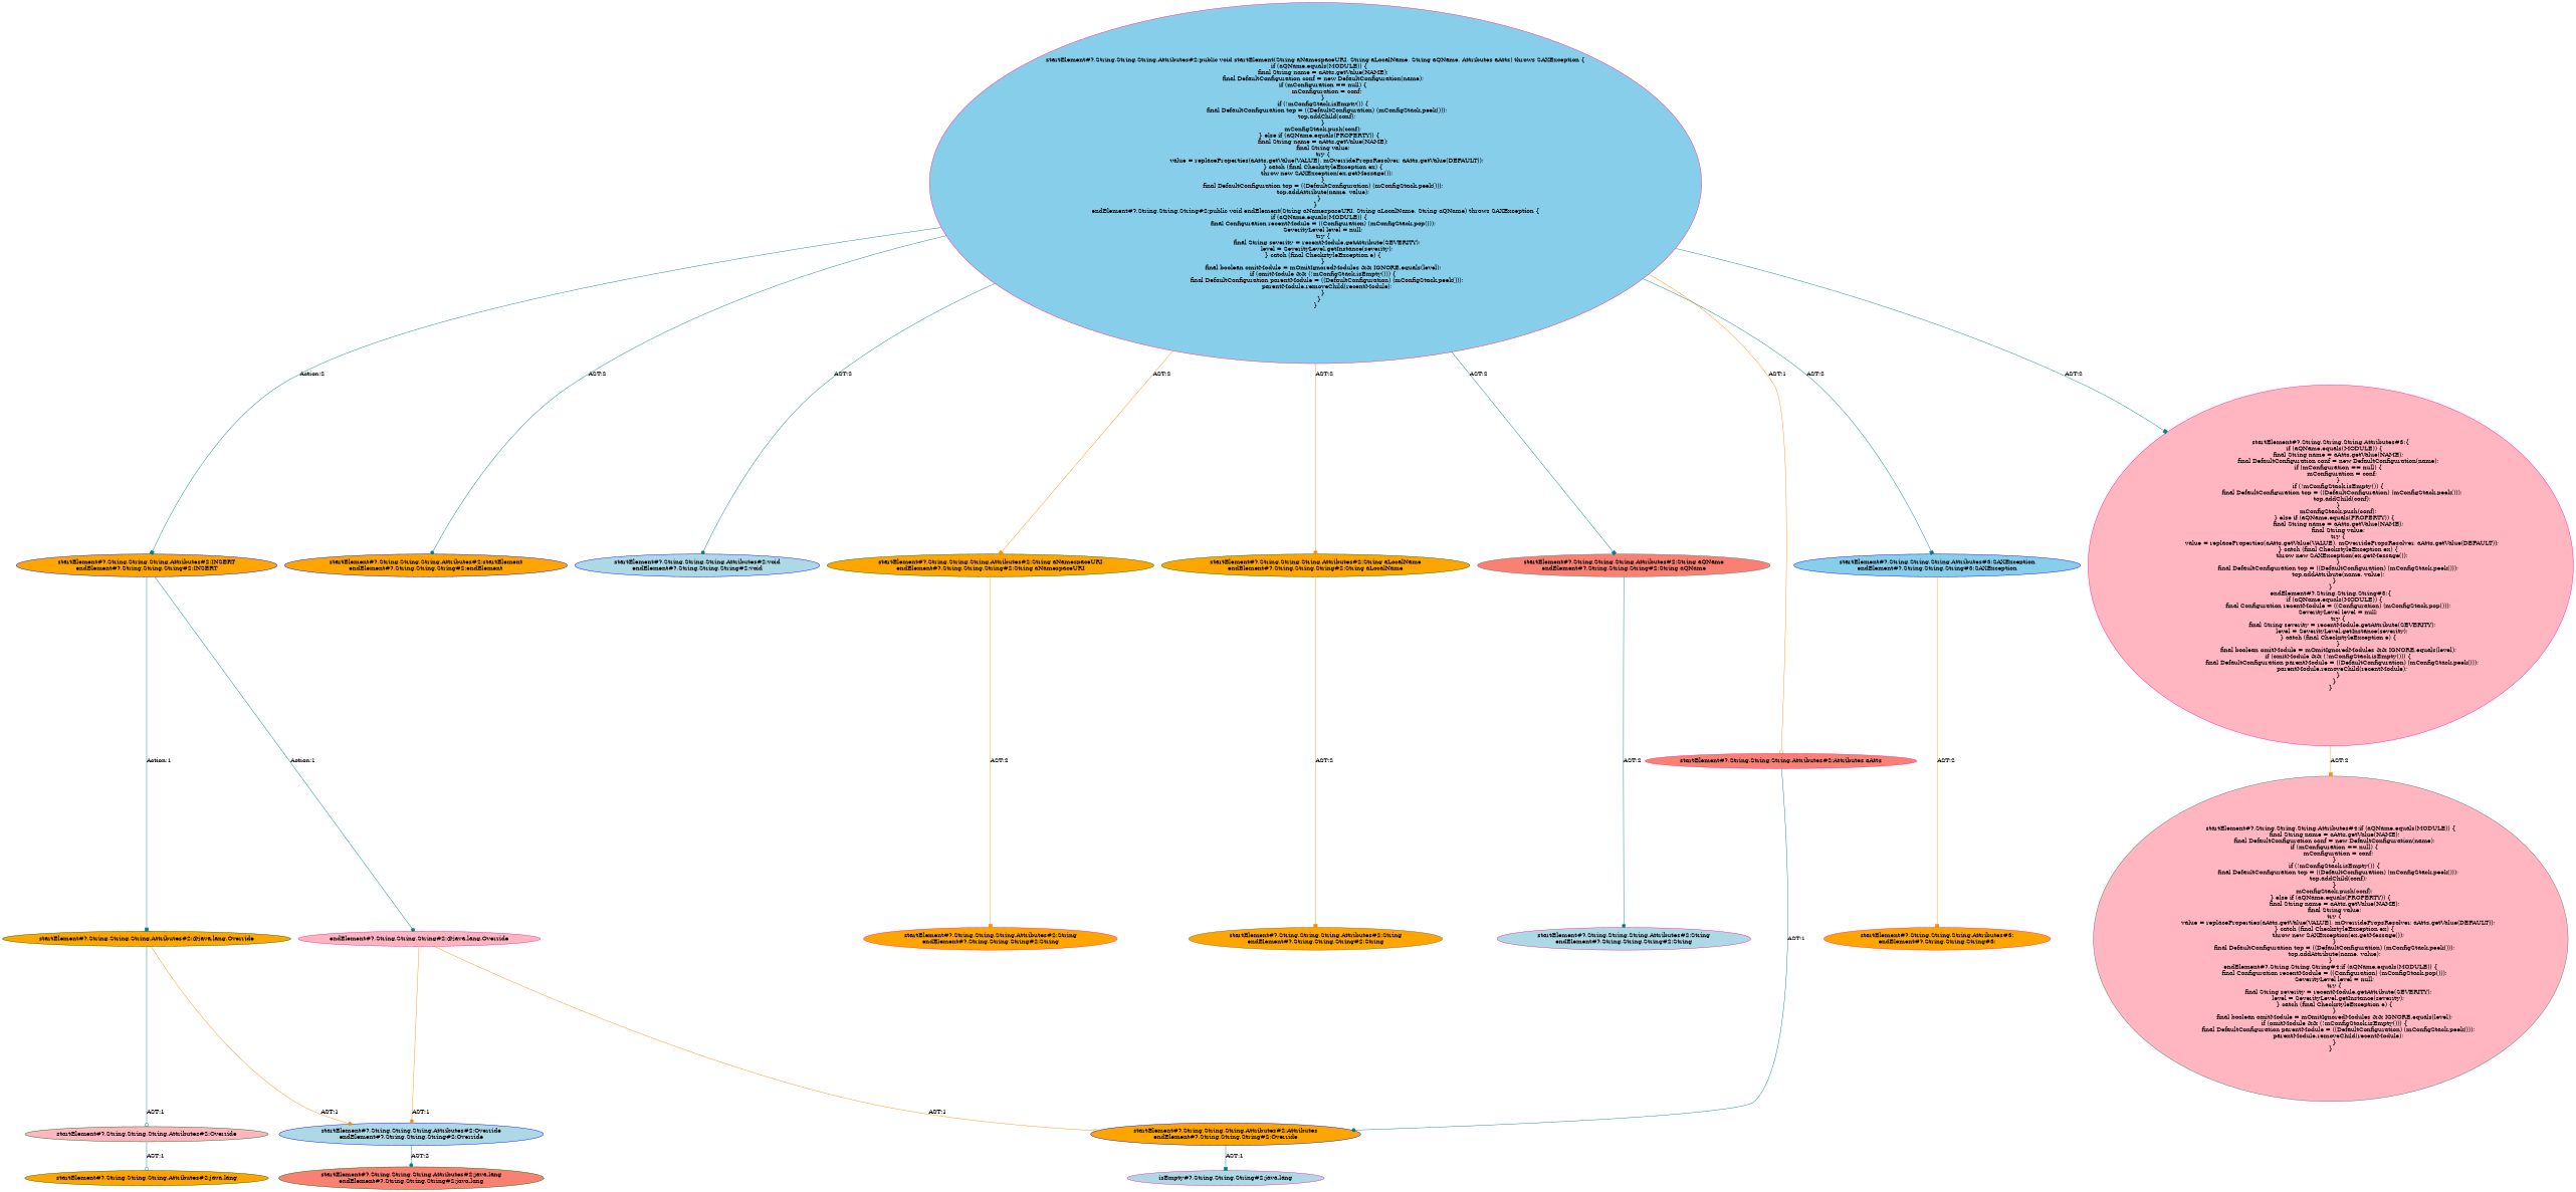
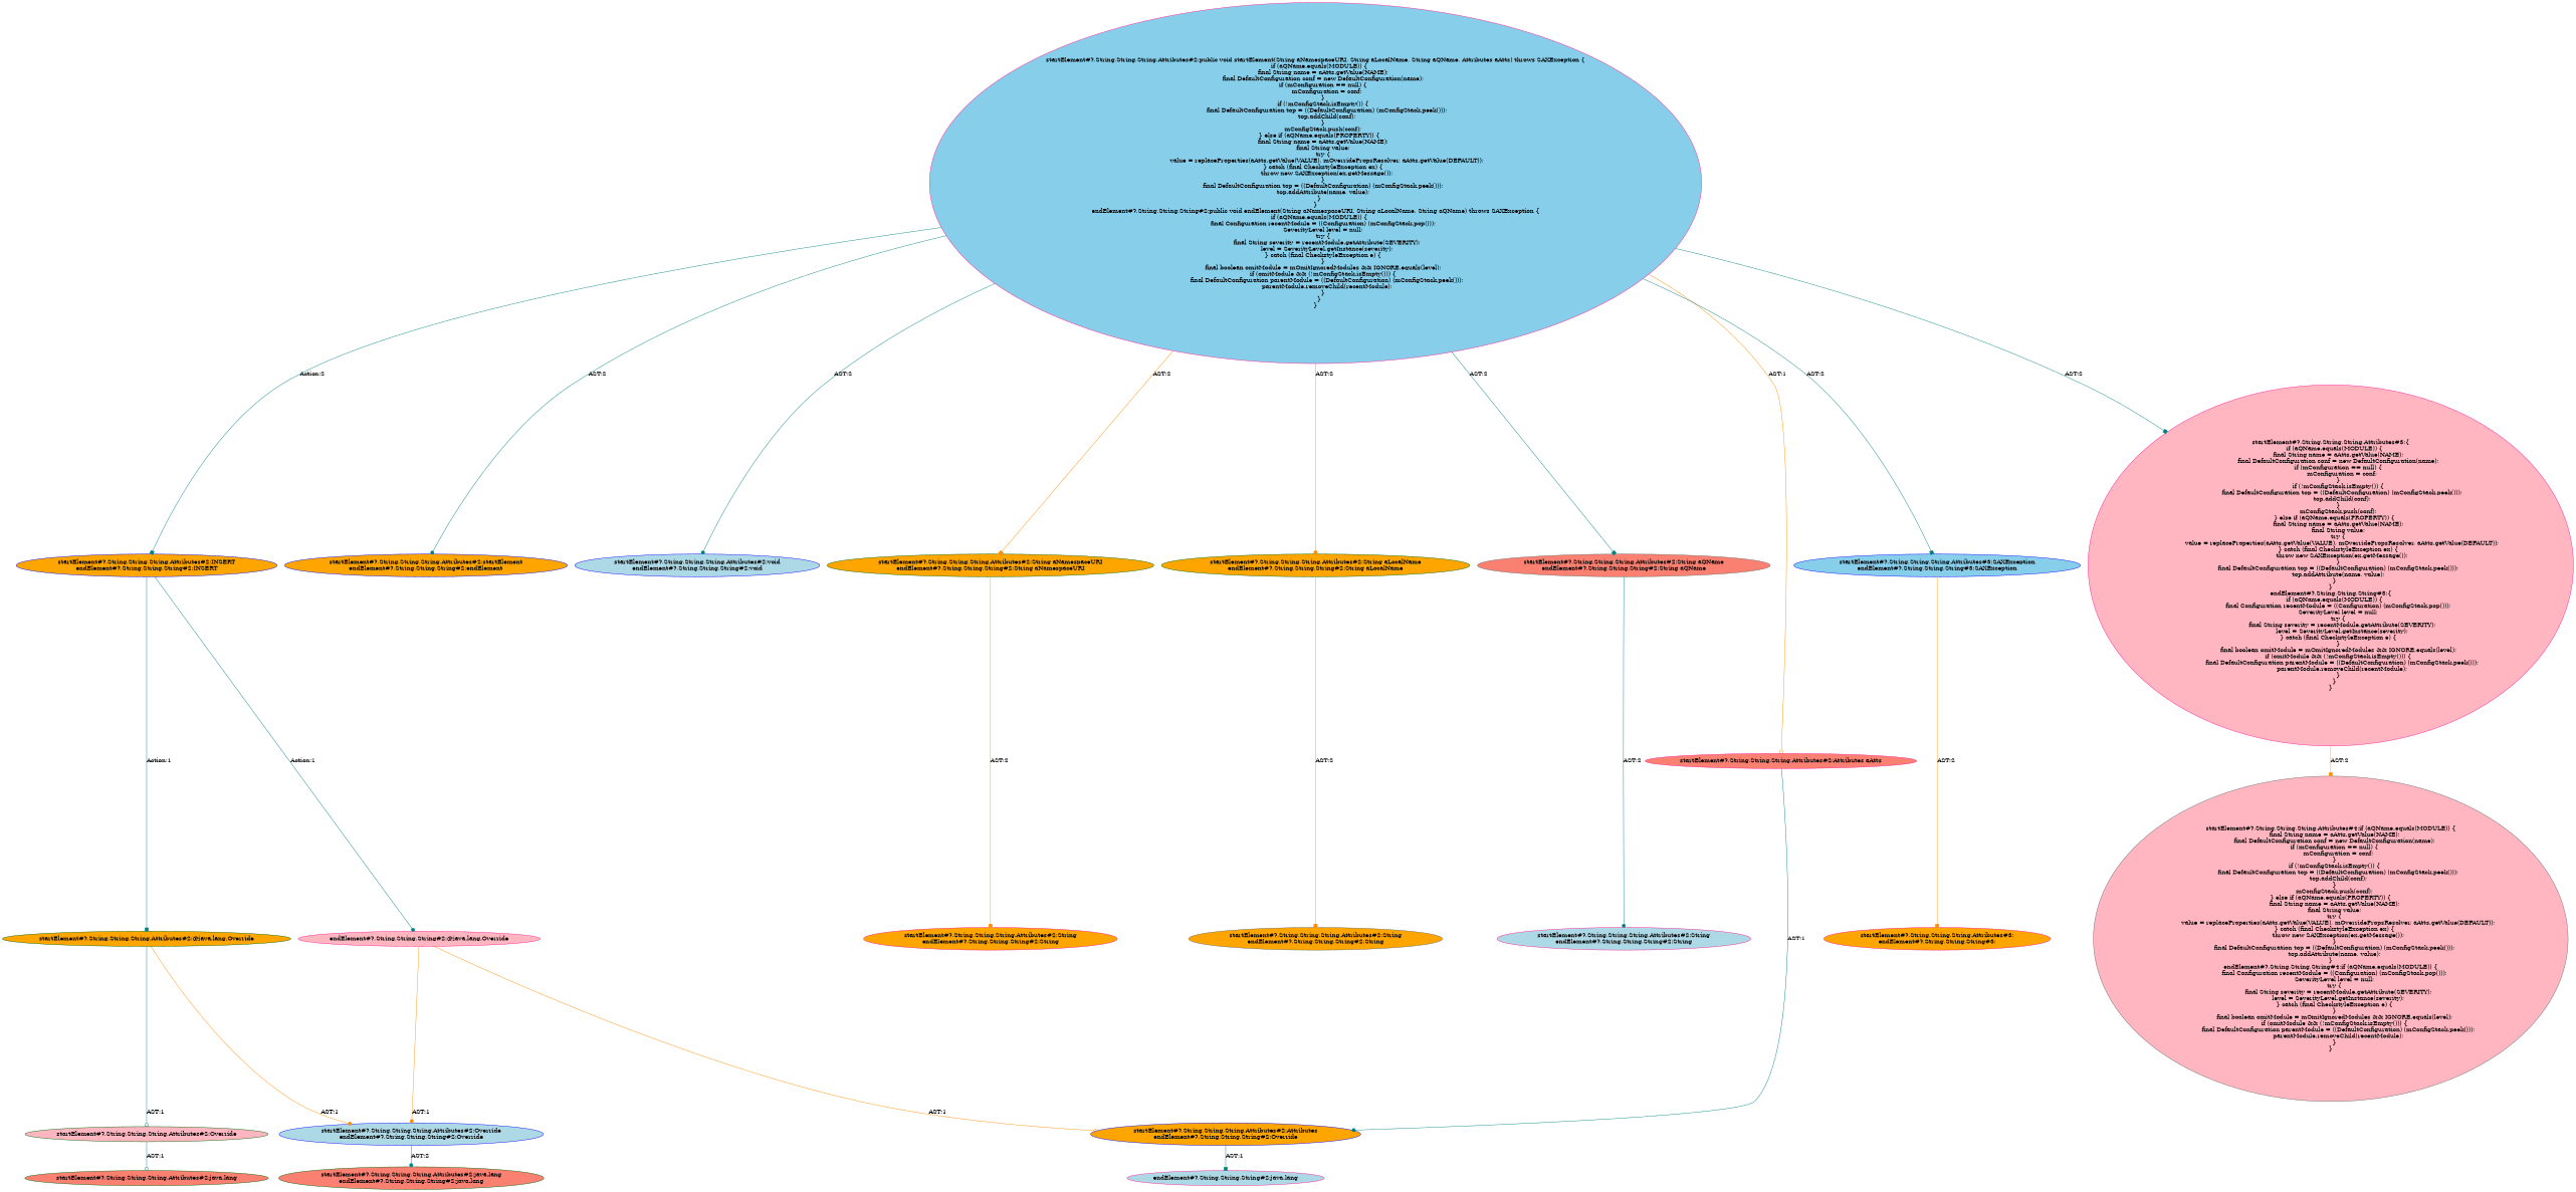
  digraph {
    node [color=deeppink fillcolor=orange shape=ellipse style=filled]
    edge [arrowhead=box color=teal]
    n1 [color=blue label="startElement#?,String,String,String,Attributes#2:INSERT\nendElement#?,String,String,String#2:INSERT"]
    n2 [color=darkgreen label="startElement#?,String,String,String,Attributes#2:@java.lang.Override"]
    n3 [fillcolor=lightpink label="endElement#?,String,String,String#2:@java.lang.Override"]
    n4 [color=blue fillcolor=lightblue label="startElement#?,String,String,String,Attributes#2:Override\nendElement#?,String,String,String#2:Override"]
    n5 [color=darkgreen fillcolor=lightpink label="startElement#?,String,String,String,Attributes#2:Override"]
    n6 [color=blue label="startElement#?,String,String,String,Attributes#2:Attributes\nendElement#?,String,String,String#2:Override"]
    n7 [fillcolor=skyblue label="startElement#?,String,String,String,Attributes#2:public void startElement(String aNamespaceURI, String aLocalName, String aQName, Attributes aAtts) throws SAXException \{\n    if (aQName.equals(MODULE)) \{\n        final String name = aAtts.getValue(NAME);\n        final DefaultConfiguration conf = new DefaultConfiguration(name);\n        if (mConfiguration == null) \{\n            mConfiguration = conf;\n        \}\n        if (!mConfigStack.isEmpty()) \{\n            final DefaultConfiguration top = ((DefaultConfiguration) (mConfigStack.peek()));\n            top.addChild(conf);\n        \}\n        mConfigStack.push(conf);\n    \} else if (aQName.equals(PROPERTY)) \{\n        final String name = aAtts.getValue(NAME);\n        final String value;\n        try \{\n            value = replaceProperties(aAtts.getValue(VALUE), mOverridePropsResolver, aAtts.getValue(DEFAULT));\n        \} catch (final CheckstyleException ex) \{\n            throw new SAXException(ex.getMessage());\n        \}\n        final DefaultConfiguration top = ((DefaultConfiguration) (mConfigStack.peek()));\n        top.addAttribute(name, value);\n    \}\n\}\nendElement#?,String,String,String#2:public void endElement(String aNamespaceURI, String aLocalName, String aQName) throws SAXException \{\n    if (aQName.equals(MODULE)) \{\n        final Configuration recentModule = ((Configuration) (mConfigStack.pop()));\n        SeverityLevel level = null;\n        try \{\n            final String severity = recentModule.getAttribute(SEVERITY);\n            level = SeverityLevel.getInstance(severity);\n        \} catch (final CheckstyleException e) \{\n        \}\n        final boolean omitModule = mOmitIgnoredModules && IGNORE.equals(level);\n        if (omitModule && (!mConfigStack.isEmpty())) \{\n            final DefaultConfiguration parentModule = ((DefaultConfiguration) (mConfigStack.peek()));\n            parentModule.removeChild(recentModule);\n        \}\n    \}\n\}"]
    n8 [color=blue label="startElement#?,String,String,String,Attributes#2:startElement\nendElement#?,String,String,String#2:endElement"]
    n9 [color=blue fillcolor=lightblue label="startElement#?,String,String,String,Attributes#2:void\nendElement#?,String,String,String#2:void"]
    n10 [color=darkgreen label="startElement#?,String,String,String,Attributes#2:String aNamespaceURI\nendElement#?,String,String,String#2:String aNamespaceURI"]
    n11 [color=darkgreen label="startElement#?,String,String,String,Attributes#2:String aLocalName\nendElement#?,String,String,String#2:String aLocalName"]
    n12 [color=gray40 fillcolor=salmon label="startElement#?,String,String,String,Attributes#2:String aQName\nendElement#?,String,String,String#2:String aQName"]
    n13 [fillcolor=salmon label="startElement#?,String,String,String,Attributes#2:Attributes aAtts"]
    n14 [color=blue fillcolor=skyblue label="startElement#?,String,String,String,Attributes#3:SAXException\nendElement#?,String,String,String#3:SAXException"]
    n15 [fillcolor=lightpink label="startElement#?,String,String,String,Attributes#3:\{\n    if (aQName.equals(MODULE)) \{\n        final String name = aAtts.getValue(NAME);\n        final DefaultConfiguration conf = new DefaultConfiguration(name);\n        if (mConfiguration == null) \{\n            mConfiguration = conf;\n        \}\n        if (!mConfigStack.isEmpty()) \{\n            final DefaultConfiguration top = ((DefaultConfiguration) (mConfigStack.peek()));\n            top.addChild(conf);\n        \}\n        mConfigStack.push(conf);\n    \} else if (aQName.equals(PROPERTY)) \{\n        final String name = aAtts.getValue(NAME);\n        final String value;\n        try \{\n            value = replaceProperties(aAtts.getValue(VALUE), mOverridePropsResolver, aAtts.getValue(DEFAULT));\n        \} catch (final CheckstyleException ex) \{\n            throw new SAXException(ex.getMessage());\n        \}\n        final DefaultConfiguration top = ((DefaultConfiguration) (mConfigStack.peek()));\n        top.addAttribute(name, value);\n    \}\n\}\nendElement#?,String,String,String#3:\{\n    if (aQName.equals(MODULE)) \{\n        final Configuration recentModule = ((Configuration) (mConfigStack.pop()));\n        SeverityLevel level = null;\n        try \{\n            final String severity = recentModule.getAttribute(SEVERITY);\n            level = SeverityLevel.getInstance(severity);\n        \} catch (final CheckstyleException e) \{\n        \}\n        final boolean omitModule = mOmitIgnoredModules && IGNORE.equals(level);\n        if (omitModule && (!mConfigStack.isEmpty())) \{\n            final DefaultConfiguration parentModule = ((DefaultConfiguration) (mConfigStack.peek()));\n            parentModule.removeChild(recentModule);\n        \}\n    \}\n\}"]
    n16 [label="startElement#?,String,String,String,Attributes#2:String\nendElement#?,String,String,String#2:String"]
    n17 [color=gray40 label="startElement#?,String,String,String,Attributes#2:String\nendElement#?,String,String,String#2:String"]
    n18 [fillcolor=lightblue label="startElement#?,String,String,String,Attributes#2:String\nendElement#?,String,String,String#2:String"]
    n19 [label="startElement#?,String,String,String,Attributes#3:\nendElement#?,String,String,String#3:"]
    n20 [color=gray40 fillcolor=lightpink label="startElement#?,String,String,String,Attributes#4:if (aQName.equals(MODULE)) \{\n    final String name = aAtts.getValue(NAME);\n    final DefaultConfiguration conf = new DefaultConfiguration(name);\n    if (mConfiguration == null) \{\n        mConfiguration = conf;\n    \}\n    if (!mConfigStack.isEmpty()) \{\n        final DefaultConfiguration top = ((DefaultConfiguration) (mConfigStack.peek()));\n        top.addChild(conf);\n    \}\n    mConfigStack.push(conf);\n\} else if (aQName.equals(PROPERTY)) \{\n    final String name = aAtts.getValue(NAME);\n    final String value;\n    try \{\n        value = replaceProperties(aAtts.getValue(VALUE), mOverridePropsResolver, aAtts.getValue(DEFAULT));\n    \} catch (final CheckstyleException ex) \{\n        throw new SAXException(ex.getMessage());\n    \}\n    final DefaultConfiguration top = ((DefaultConfiguration) (mConfigStack.peek()));\n    top.addAttribute(name, value);\n\}\nendElement#?,String,String,String#4:if (aQName.equals(MODULE)) \{\n    final Configuration recentModule = ((Configuration) (mConfigStack.pop()));\n    SeverityLevel level = null;\n    try \{\n        final String severity = recentModule.getAttribute(SEVERITY);\n        level = SeverityLevel.getInstance(severity);\n    \} catch (final CheckstyleException e) \{\n    \}\n    final boolean omitModule = mOmitIgnoredModules && IGNORE.equals(level);\n    if (omitModule && (!mConfigStack.isEmpty())) \{\n        final DefaultConfiguration parentModule = ((DefaultConfiguration) (mConfigStack.peek()));\n        parentModule.removeChild(recentModule);\n    \}\n\}"]
-   n21 [fillcolor=lightblue label="isEmpty#?,String,String,String#2:java.lang"]
+   n21 [fillcolor=lightblue label="endElement#?,String,String,String#2:java.lang"]
    n22 [color=darkgreen fillcolor=salmon label="startElement#?,String,String,String,Attributes#2:java.lang\nendElement#?,String,String,String#2:java.lang"]
-   n23 [color=darkgreen label="startElement#?,String,String,String,Attributes#2:java.lang"]
+   n23 [color=darkgreen fillcolor=salmon label="startElement#?,String,String,String,Attributes#2:java.lang"]
    n1 -> n2 [label="Action:1"]
    n1 -> n3 [arrowhead=dot label="Action:1"]
    n2 -> n4 [arrowhead=dot color=darkorange label="AST:1"]
    n2 -> n5 [arrowhead=odot label="AST:1"]
    n3 -> n4 [arrowhead=dot color=darkorange label="AST:1"]
    n3 -> n6 [arrowhead=odot color=darkorange label="AST:1"]
    n4 -> n22 [arrowhead=dot label="AST:2"]
    n5 -> n23 [arrowhead=odot label="AST:1"]
    n6 -> n21 [label="AST:1"]
    n7 -> n1 [label="Action:2"]
    n7 -> n8 [arrowhead=dot label="AST:2"]
    n7 -> n9 [arrowhead=dot label="AST:2"]
    n7 -> n10 [color=darkorange label="AST:2"]
    n7 -> n11 [arrowhead=dot color=darkorange label="AST:2"]
    n7 -> n12 [label="AST:2"]
    n7 -> n13 [arrowhead=odot color=darkorange label="AST:1"]
    n7 -> n14 [label="AST:2"]
    n7 -> n15 [label="AST:2"]
    n10 -> n16 [color=darkorange label="AST:2"]
    n11 -> n17 [color=darkorange label="AST:2"]
    n12 -> n18 [arrowhead=dot label="AST:2"]
    n13 -> n6 [arrowhead=dot label="AST:1"]
    n14 -> n19 [color=darkorange label="AST:2"]
    n15 -> n20 [color=darkorange label="AST:2"]
  }
